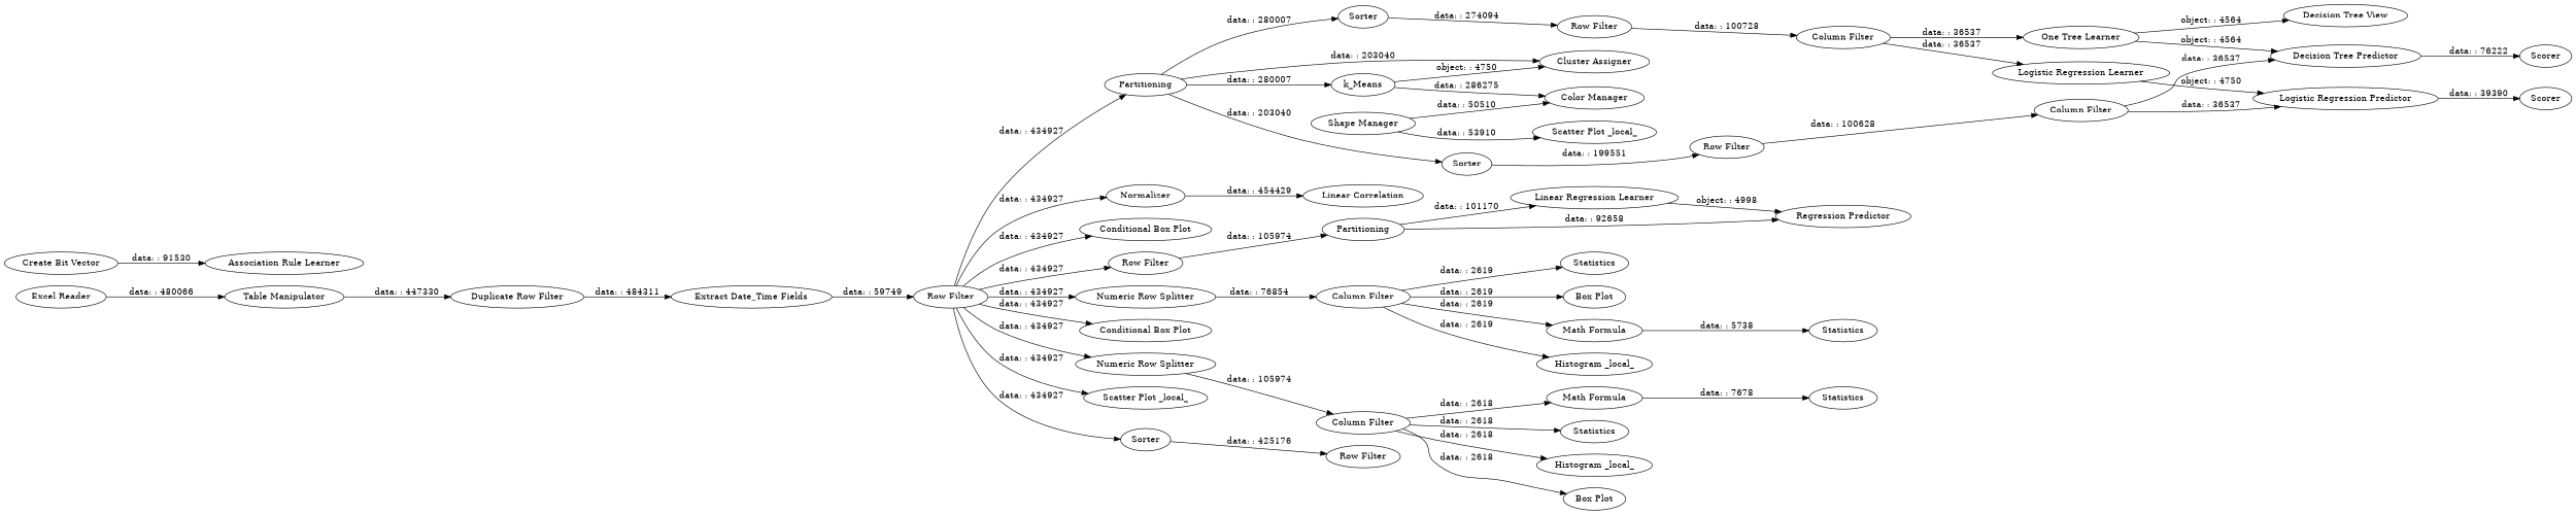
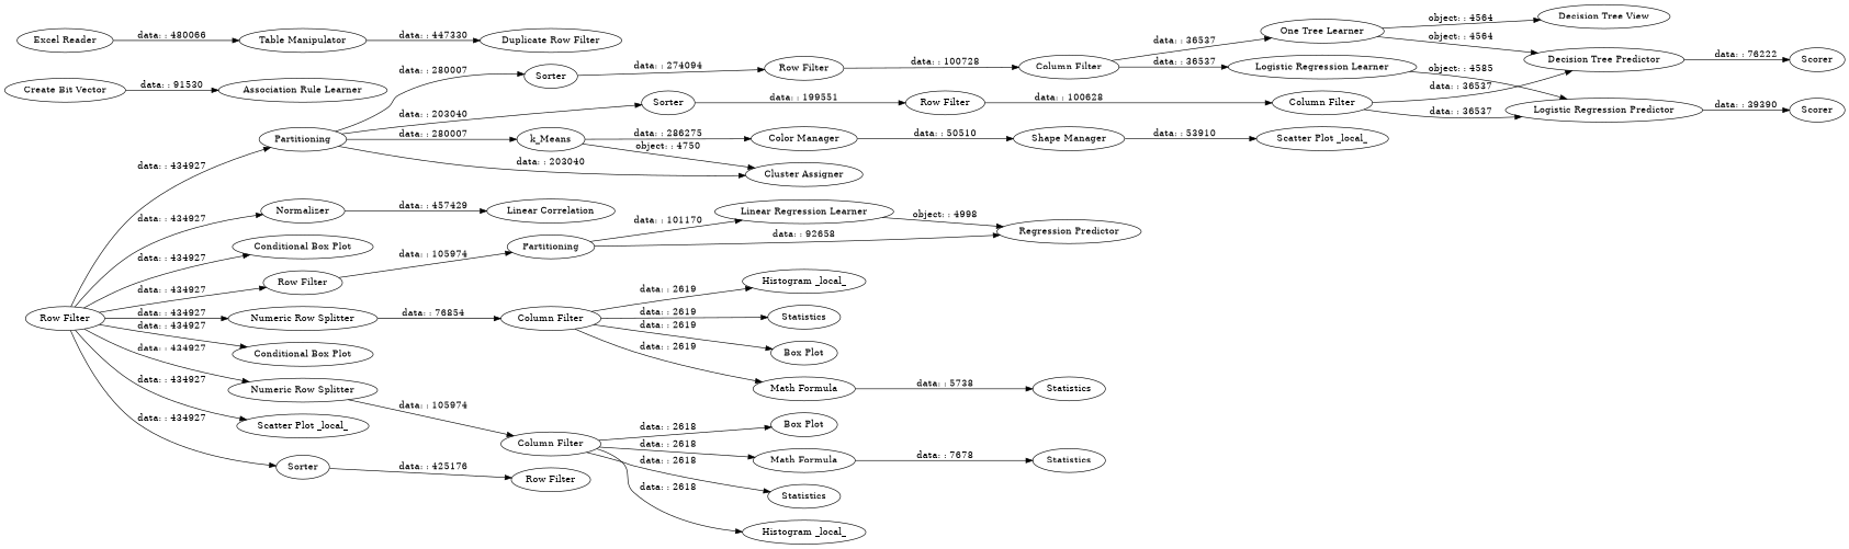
  digraph {
    rankdir=LR
    n1 [label=Sorter]
    n2 [label="Row Filter"]
    n3 [label="Column Filter"]
    n4 [label="Color Manager"]
    n5 [label="Shape Manager"]
    n6 [label="Scatter Plot _local_"]
    n7 [label=Statistics]
    n8 [label="Box Plot"]
    n9 [label=Normalizer]
    n10 [label="Linear Correlation"]
    n11 [label="Logistic Regression Predictor"]
    n12 [label=Scorer]
    n13 [label="Create Bit Vector"]
    n14 [label="Association Rule Learner"]
    n15 [label=Statistics]
    n16 [label=Statistics]
    n17 [label="Conditional Box Plot"]
    n18 [label="Row Filter"]
    n19 [label="Column Filter"]
    n20 [label="One Tree Learner"]
    n21 [label="Logistic Regression Learner"]
    n22 [label="Table Manipulator"]
    n23 [label="Duplicate Row Filter"]
-   n24 [label="Extract Date_Time Fields"]
    n25 [label="Row Filter"]
    n26 [label="Row Filter"]
    n27 [label="Numeric Row Splitter"]
    n28 [label="Conditional Box Plot"]
    n29 [label=Partitioning]
    n30 [label="Numeric Row Splitter"]
    n31 [label="Scatter Plot _local_"]
    n32 [label=Sorter]
    n33 [label=Partitioning]
    n34 [label="Column Filter"]
    n35 [label="Cluster Assigner"]
    n36 [label=k_Means]
    n37 [label=Sorter]
    n38 [label="Column Filter"]
    n39 [label="Row Filter"]
    n40 [label="Histogram _local_"]
    n41 [label="Linear Regression Learner"]
    n42 [label="Regression Predictor"]
    n43 [label="Decision Tree View"]
    n44 [label="Decision Tree Predictor"]
    n45 [label="Math Formula"]
    n46 [label="Histogram _local_"]
    n47 [label=Statistics]
    n48 [label=Scorer]
    n49 [label="Box Plot"]
    n50 [label="Excel Reader"]
    n51 [label="Math Formula"]
    n1 -> n2 [label="data: : 199551"]
    n2 -> n3 [label="data: : 100628"]
    n3 -> n11 [label="data: : 36537"]
    n3 -> n44 [label="data: : 36537"]
-   n5 -> n4 [label="data: : 50510"]
+   n4 -> n5 [label="data: : 50510"]
    n5 -> n6 [label="data: : 53910"]
-   n9 -> n10 [label="data: : 454429"]
+   n9 -> n10 [label="data: : 457429"]
    n11 -> n12 [label="data: : 39390"]
    n13 -> n14 [label="data: : 91530"]
    n18 -> n19 [label="data: : 100728"]
    n19 -> n20 [label="data: : 36537"]
    n19 -> n21 [label="data: : 36537"]
    n20 -> n43 [label="object: : 4564"]
    n20 -> n44 [label="object: : 4564"]
-   n21 -> n11 [label="object: : 4750"]
+   n21 -> n11 [label="object: : 4585"]
    n22 -> n23 [label="data: : 447330"]
-   n23 -> n24 [label="data: : 484311"]
-   n24 -> n25 [label="data: : 59749"]
    n25 -> n9 [label="data: : 434927"]
    n25 -> n17 [label="data: : 434927"]
    n25 -> n26 [label="data: : 434927"]
    n25 -> n27 [label="data: : 434927"]
    n25 -> n28 [label="data: : 434927"]
    n25 -> n29 [label="data: : 434927"]
    n25 -> n30 [label="data: : 434927"]
    n25 -> n31 [label="data: : 434927"]
    n25 -> n32 [label="data: : 434927"]
    n26 -> n33 [label="data: : 105974"]
    n27 -> n34 [label="data: : 76854"]
    n29 -> n1 [label="data: : 203040"]
    n29 -> n35 [label="data: : 203040"]
    n29 -> n36 [label="data: : 280007"]
    n29 -> n37 [label="data: : 280007"]
    n30 -> n38 [label="data: : 105974"]
    n32 -> n39 [label="data: : 425176"]
    n33 -> n41 [label="data: : 101170"]
    n33 -> n42 [label="data: : 92658"]
    n34 -> n8 [label="data: : 2619"]
    n34 -> n45 [label="data: : 2619"]
    n34 -> n46 [label="data: : 2619"]
    n34 -> n47 [label="data: : 2619"]
    n36 -> n4 [label="data: : 286275"]
    n36 -> n35 [label="object: : 4750"]
    n37 -> n18 [label="data: : 274094"]
    n38 -> n15 [label="data: : 2618"]
    n38 -> n40 [label="data: : 2618"]
    n38 -> n49 [label="data: : 2618"]
    n38 -> n51 [label="data: : 2618"]
    n41 -> n42 [label="object: : 4998"]
    n44 -> n48 [label="data: : 76222"]
    n45 -> n16 [label="data: : 5738"]
    n50 -> n22 [label="data: : 480066"]
    n51 -> n7 [label="data: : 7678"]
  }
